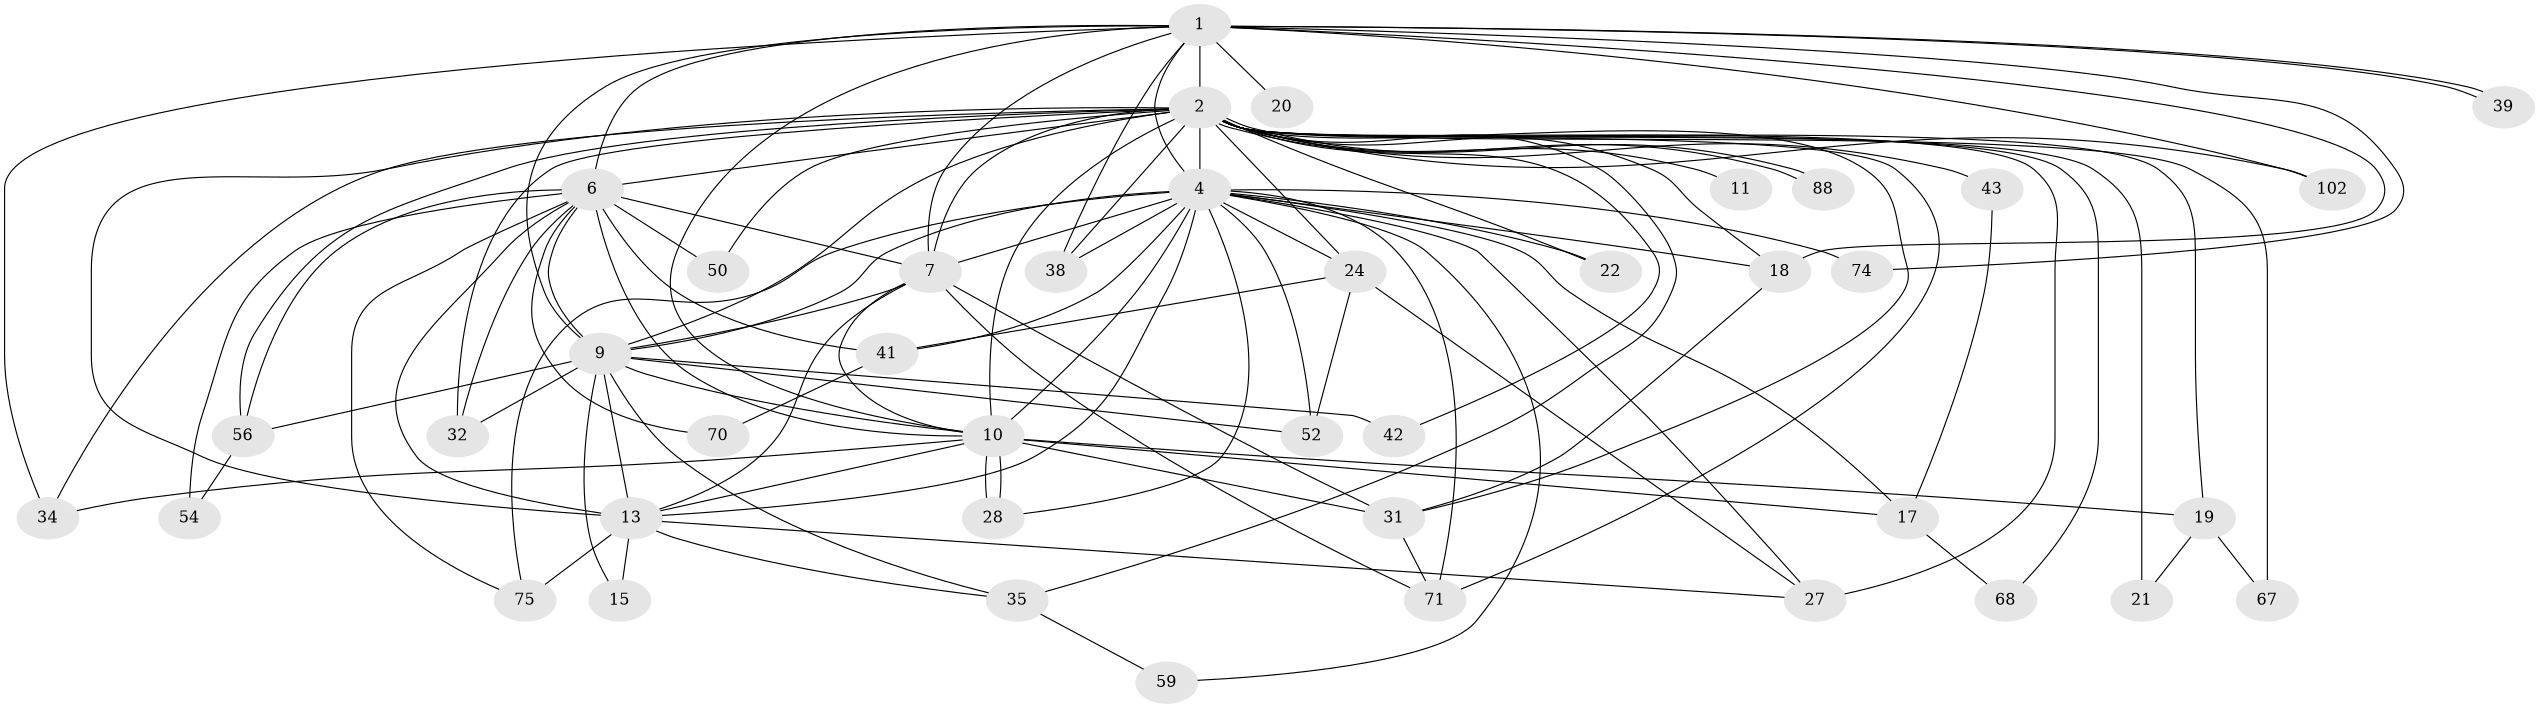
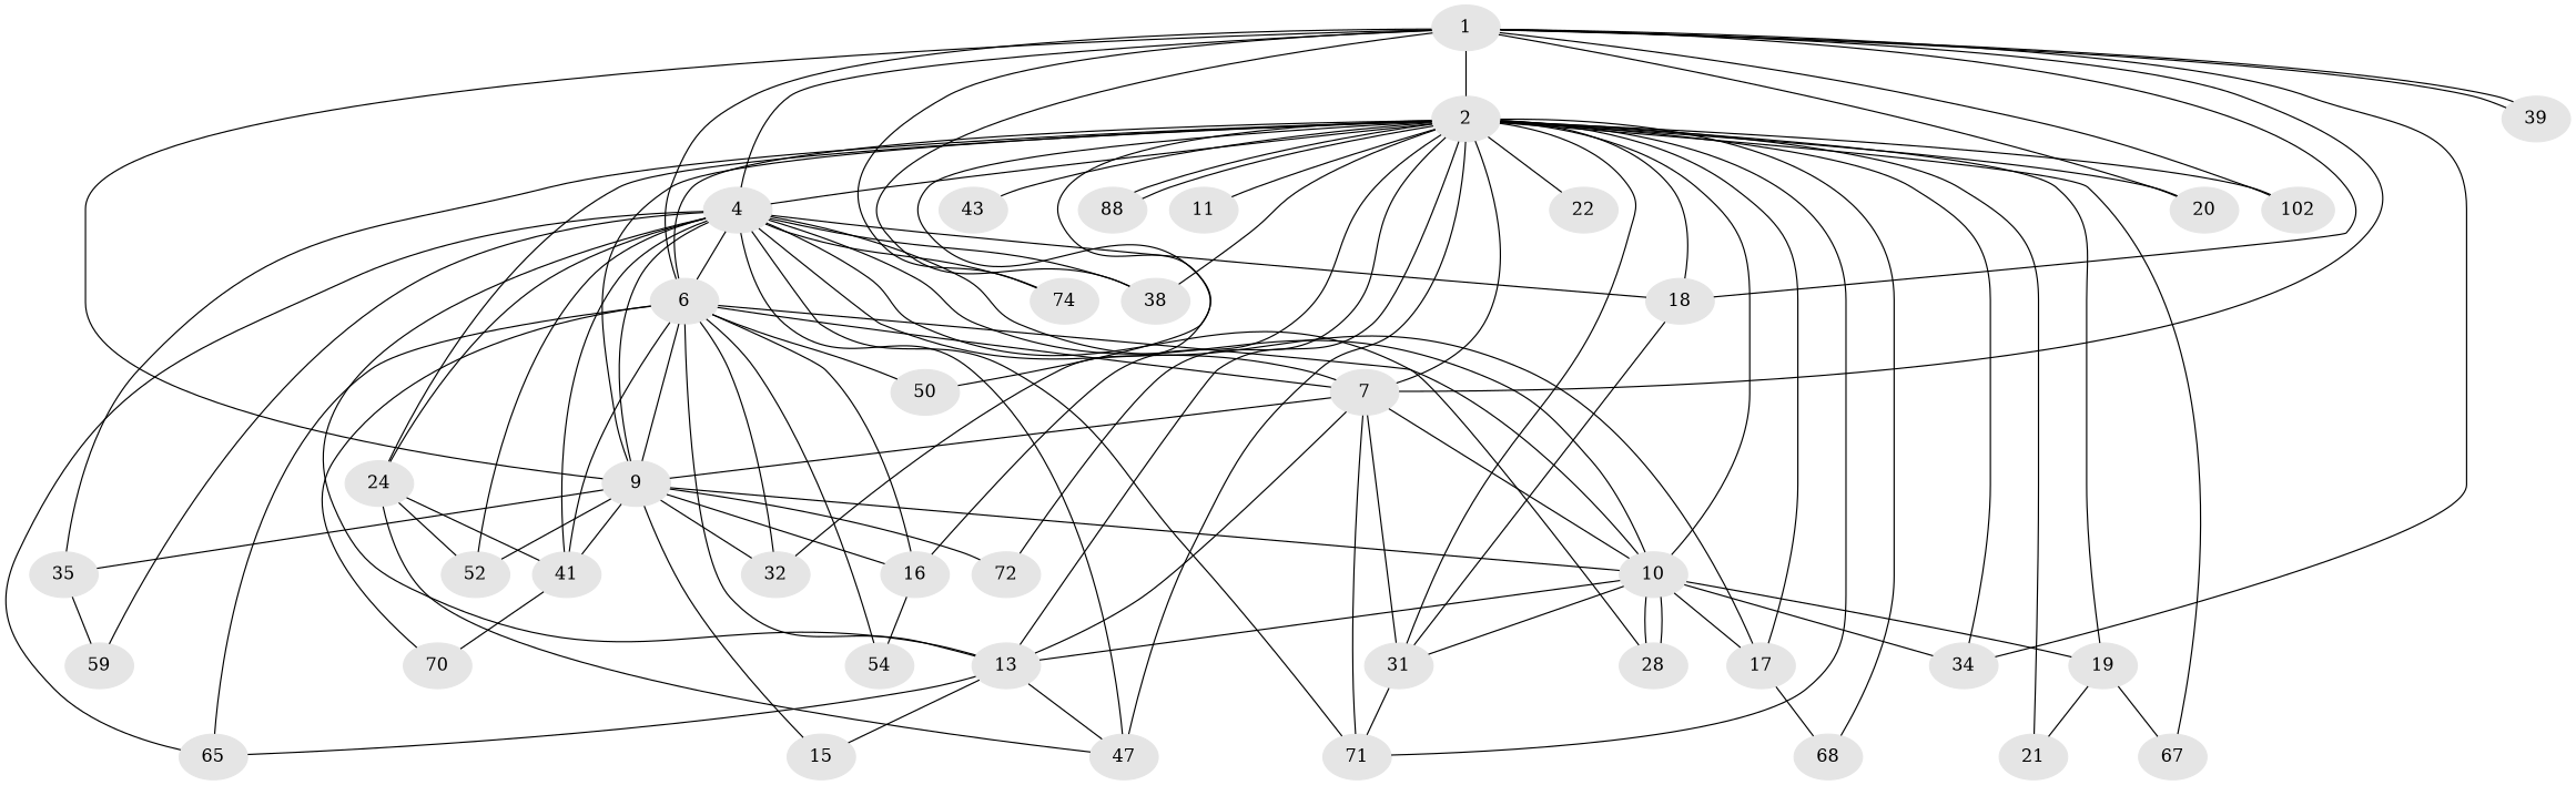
  graph {
    node [color=gray90 style=filled]
    2 [super="+3+8+96"]
    4 [super="+77"]
    6 [super="+60+74+98"]
    7
    9 [super="+23"]
    10 [super="+80+44+40+49+46"]
    18 [super="+25"]
    20 [super="+103"]
    34 [super="+57"]
    38 [super="+56"]
    102
    11
    13 [super="+33+26+37"]
-   16 [super="+82+61" label=56]
+   16 [super="+82+61"]
    17
    19
    21 [super="+30"]
    22
    24 [super="+76"]
-   27 [super="+55"]
+   27 [super="+55" label=47]
    31 [super="+92+53+66"]
    32
    35 [super="+72"]
-   42
+   42 [label=72]
    43
    50
    67 [super="+99"]
    68
    71
    88
    1
    n32 [label=74]
    39
    41 [super="+58"]
    28 [super="+79"]
    52 [super="+78"]
    59
-   65 [label=75]
+   65
    54
    70
    15
    2 -- 4 [weight=6]
    2 -- 6 [weight=6]
    2 -- 7 [weight=5]
    2 -- 9 [weight=4]
    2 -- 10 [weight=8]
    2 -- 18 [weight=2]
+   2 -- 20 [weight=2]
    2 -- 34
    2 -- 38
    2 -- 102
    2 -- 11 [weight=2]
    2 -- 13
    2 -- 16 [weight=2]
-   43 -- 17
+   2 -- 17
    2 -- 19
    2 -- 21 [weight=2]
    2 -- 22 [weight=2]
    2 -- 24 [weight=2]
    2 -- 27 [weight=3]
    2 -- 31
    2 -- 32
    2 -- 35
    2 -- 42
    2 -- 43 [weight=2]
    2 -- 50
    2 -- 67 [weight=3]
    2 -- 68
    2 -- 71
    2 -- 88
    2 -- 88
-   4 -- 22
+   4 -- 6
    4 -- 7
    4 -- 9
    4 -- 10 [weight=2]
    4 -- 18
    4 -- 38
    4 -- 13
    4 -- 17
    4 -- 24
    4 -- 27
    4 -- 71
    4 -- n32
    4 -- 41
    4 -- 28
    4 -- 52
    4 -- 59
    4 -- 65
    6 -- 7 [weight=2]
    6 -- 9
    6 -- 10
    6 -- 13 [weight=2]
    6 -- 16
    6 -- 32
    6 -- 50
    6 -- 41
    6 -- 65
    6 -- 54
    6 -- 70
    7 -- 9
    7 -- 10
    7 -- 13 [weight=2]
    7 -- 31 [weight=2]
    7 -- 71
    9 -- 10 [weight=2]
-   9 -- 13
+   9 -- 41
    9 -- 16 [weight=2]
    9 -- 32
    9 -- 35
    9 -- 42
    9 -- 52
    9 -- 15
    10 -- 34
    10 -- 13 [weight=2]
    10 -- 17
    10 -- 19
    10 -- 31
    10 -- 28
    10 -- 28
    18 -- 31
    13 -- 27
-   13 -- 35
    13 -- 65
    13 -- 15
    16 -- 54
    17 -- 68
    19 -- 21
    19 -- 67
    24 -- 27
    24 -- 41 [weight=2]
    24 -- 52
    31 -- 71
    35 -- 59
    1 -- 2 [weight=6]
    1 -- 4 [weight=2]
    1 -- 6
    1 -- 7
    1 -- 9
-   1 -- 10
    1 -- 18
    1 -- 20
    1 -- 34
    1 -- 38
    1 -- 102
    1 -- n32
    1 -- 39
    1 -- 39
    41 -- 70
  }
